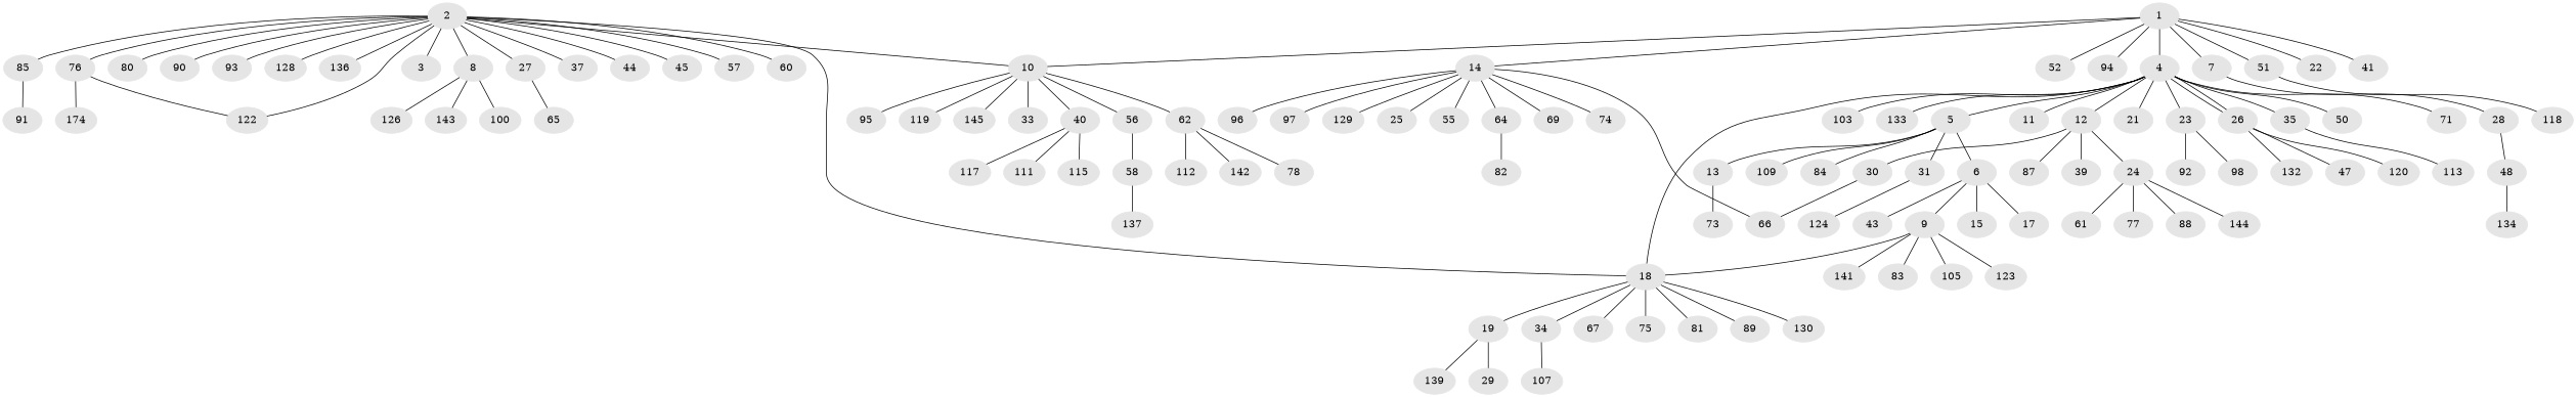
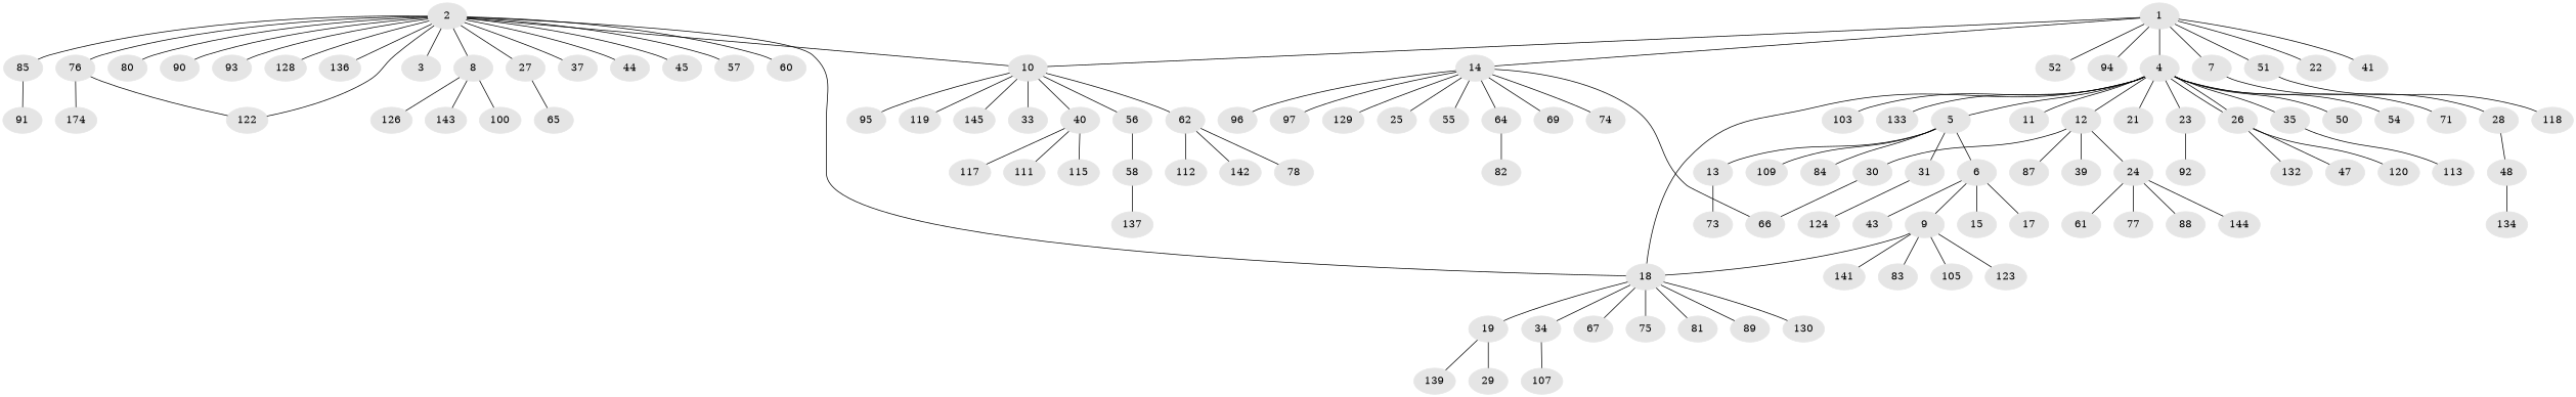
  graph {
    node [color=gray90 style=filled]
    1 [super="+101"]
    4 [super="+38"]
    7 [super="+121"]
    14 [super="+106"]
    22
    41
    51
    52
    94
    10 [super="+42"]
    2 [super="+135"]
    3
    8 [super="+46"]
    18 [super="+20"]
    27 [super="+36"]
    37
    44
    45 [super="+53"]
    57 [super="+72"]
    60 [super="+127"]
    76 [super="+108"]
    80
    85 [super="+131"]
    90
    93
    122
    128
    136
    5 [super="+16"]
    11
    12 [super="+147"]
    21
    23 [super="+99"]
    26
    35
    50
+   54
    71 [super="+79"]
    103
    133
    28
    25
    55
    64 [super="+70"]
    66
    69
    74
    96
    97
    129
    118
    100
    126
    143
    33
    40 [super="+110"]
    56 [super="+59"]
    62
    95
    119
    145
    19 [super="+86"]
    34 [super="+49"]
    67
    75
    81
    89
    130
    65
    n70 [label=174]
    91 [super="+125"]
    6 [super="+114"]
    13
    31 [super="+102"]
    84
    109
    24 [super="+32"]
    30 [super="+63"]
    39
    87
    92
-   98
    47 [super="+116"]
    120
    132 [super="+140"]
    113
    9 [super="+68"]
    15
    17
    43
    73
    124
    83
    105
    123 [super="+146"]
    141
    48
    111
    115
    117
    58
    78
    112
    142
    61
    77
    88
    144
    82
    29
    139
    107
    134
    137
    1 -- 4
    1 -- 7
    1 -- 14
    1 -- 22
    1 -- 41
    1 -- 51
    1 -- 52
    1 -- 94
    1 -- 10
    4 -- 18
    4 -- 5
    4 -- 11
    4 -- 12
    4 -- 21
    4 -- 23
    4 -- 26
    4 -- 26
    4 -- 35
    4 -- 50
+   4 -- 54
    4 -- 71
    4 -- 103
    4 -- 133
    7 -- 28
    14 -- 25
    14 -- 55
    14 -- 64
    14 -- 66
    14 -- 69
    14 -- 74
    14 -- 96
    14 -- 97
    14 -- 129
    51 -- 118
    10 -- 33
    10 -- 40
    10 -- 56
    10 -- 62
    10 -- 95
    10 -- 119
    10 -- 145
    2 -- 10
    2 -- 3
    2 -- 8
    2 -- 18
    2 -- 27
    2 -- 37
    2 -- 44
    2 -- 45
    2 -- 57
    2 -- 60
    2 -- 76
    2 -- 80
    2 -- 85
    2 -- 90
    2 -- 93
    2 -- 122
    2 -- 128
    2 -- 136
    8 -- 100
    8 -- 126
    8 -- 143
    18 -- 19
    18 -- 34
    18 -- 67
    18 -- 75
    18 -- 81
    18 -- 89
    18 -- 130
    27 -- 65
    76 -- 122
    76 -- n70
    85 -- 91
    5 -- 6
    5 -- 13
    5 -- 31
    5 -- 84
    5 -- 109
    12 -- 24
    12 -- 30
    12 -- 39
    12 -- 87
    23 -- 92
-   23 -- 98
    26 -- 47
    26 -- 120
    26 -- 132
    35 -- 113
    28 -- 48
    64 -- 82
    40 -- 111
    40 -- 115
    40 -- 117
    56 -- 58
    62 -- 78
    62 -- 112
    62 -- 142
    19 -- 29
    19 -- 139
    34 -- 107
    6 -- 9
    6 -- 15
    6 -- 17
    6 -- 43
    13 -- 73
    31 -- 124
    24 -- 61
    24 -- 77
    24 -- 88
    24 -- 144
    30 -- 66
    9 -- 18
    9 -- 83
    9 -- 105
    9 -- 123
    9 -- 141
    48 -- 134
    58 -- 137
  }
